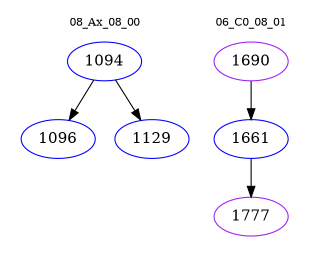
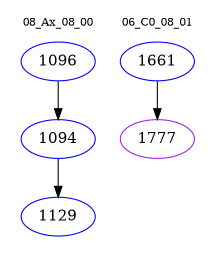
  digraph {
    node [color=blue]
    edge [color=black]
    n1 [label=1096]
    n2 [label=1094]
    n3 [label=1129]
-   n4 [color=purple label=1690]
    n5 [label=1661]
    n6 [color=purple label=1777]
    subgraph cluster_1 {
      color=white
      fontsize=10
      label="08_Ax_08_00"
      n1
      n2
      n3
    }
    subgraph cluster_2 {
      color=white
      fontsize=10
      label="06_C0_08_01"
-     n4
      n5
      n6
    }
-   n2 -> n1
+   n1 -> n2
    n2 -> n3
-   n4 -> n5
    n5 -> n6
  }
